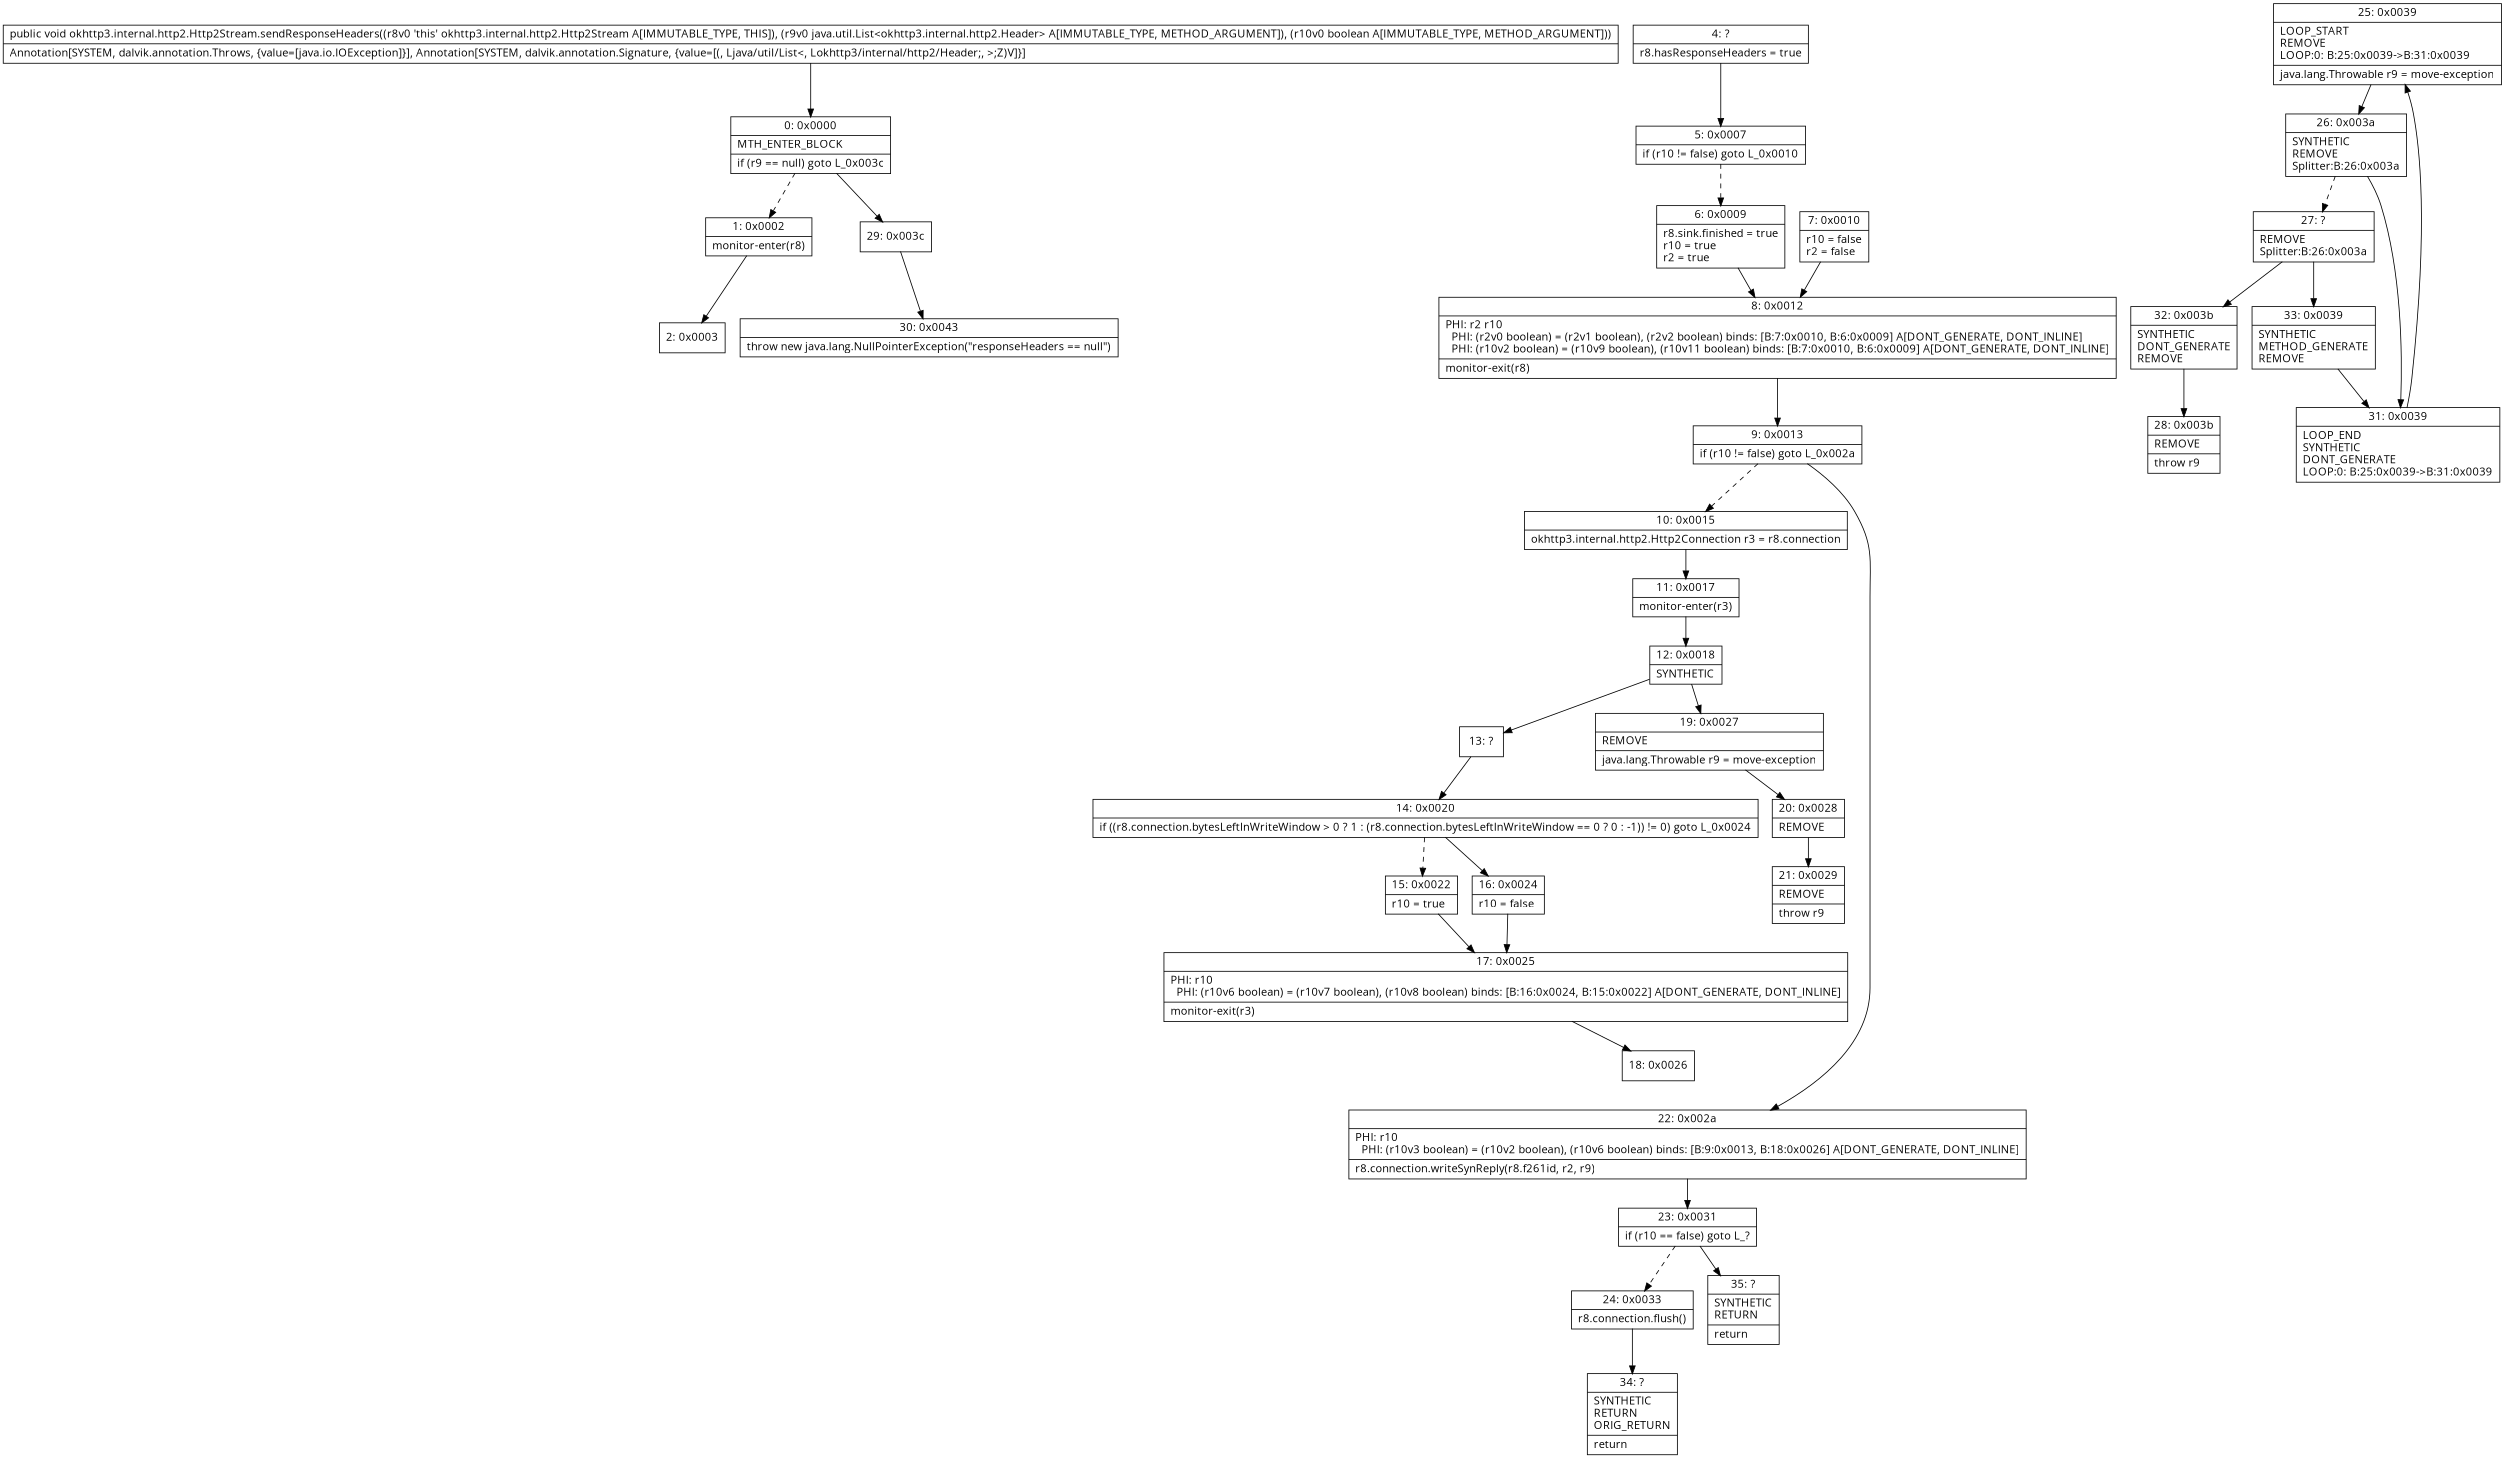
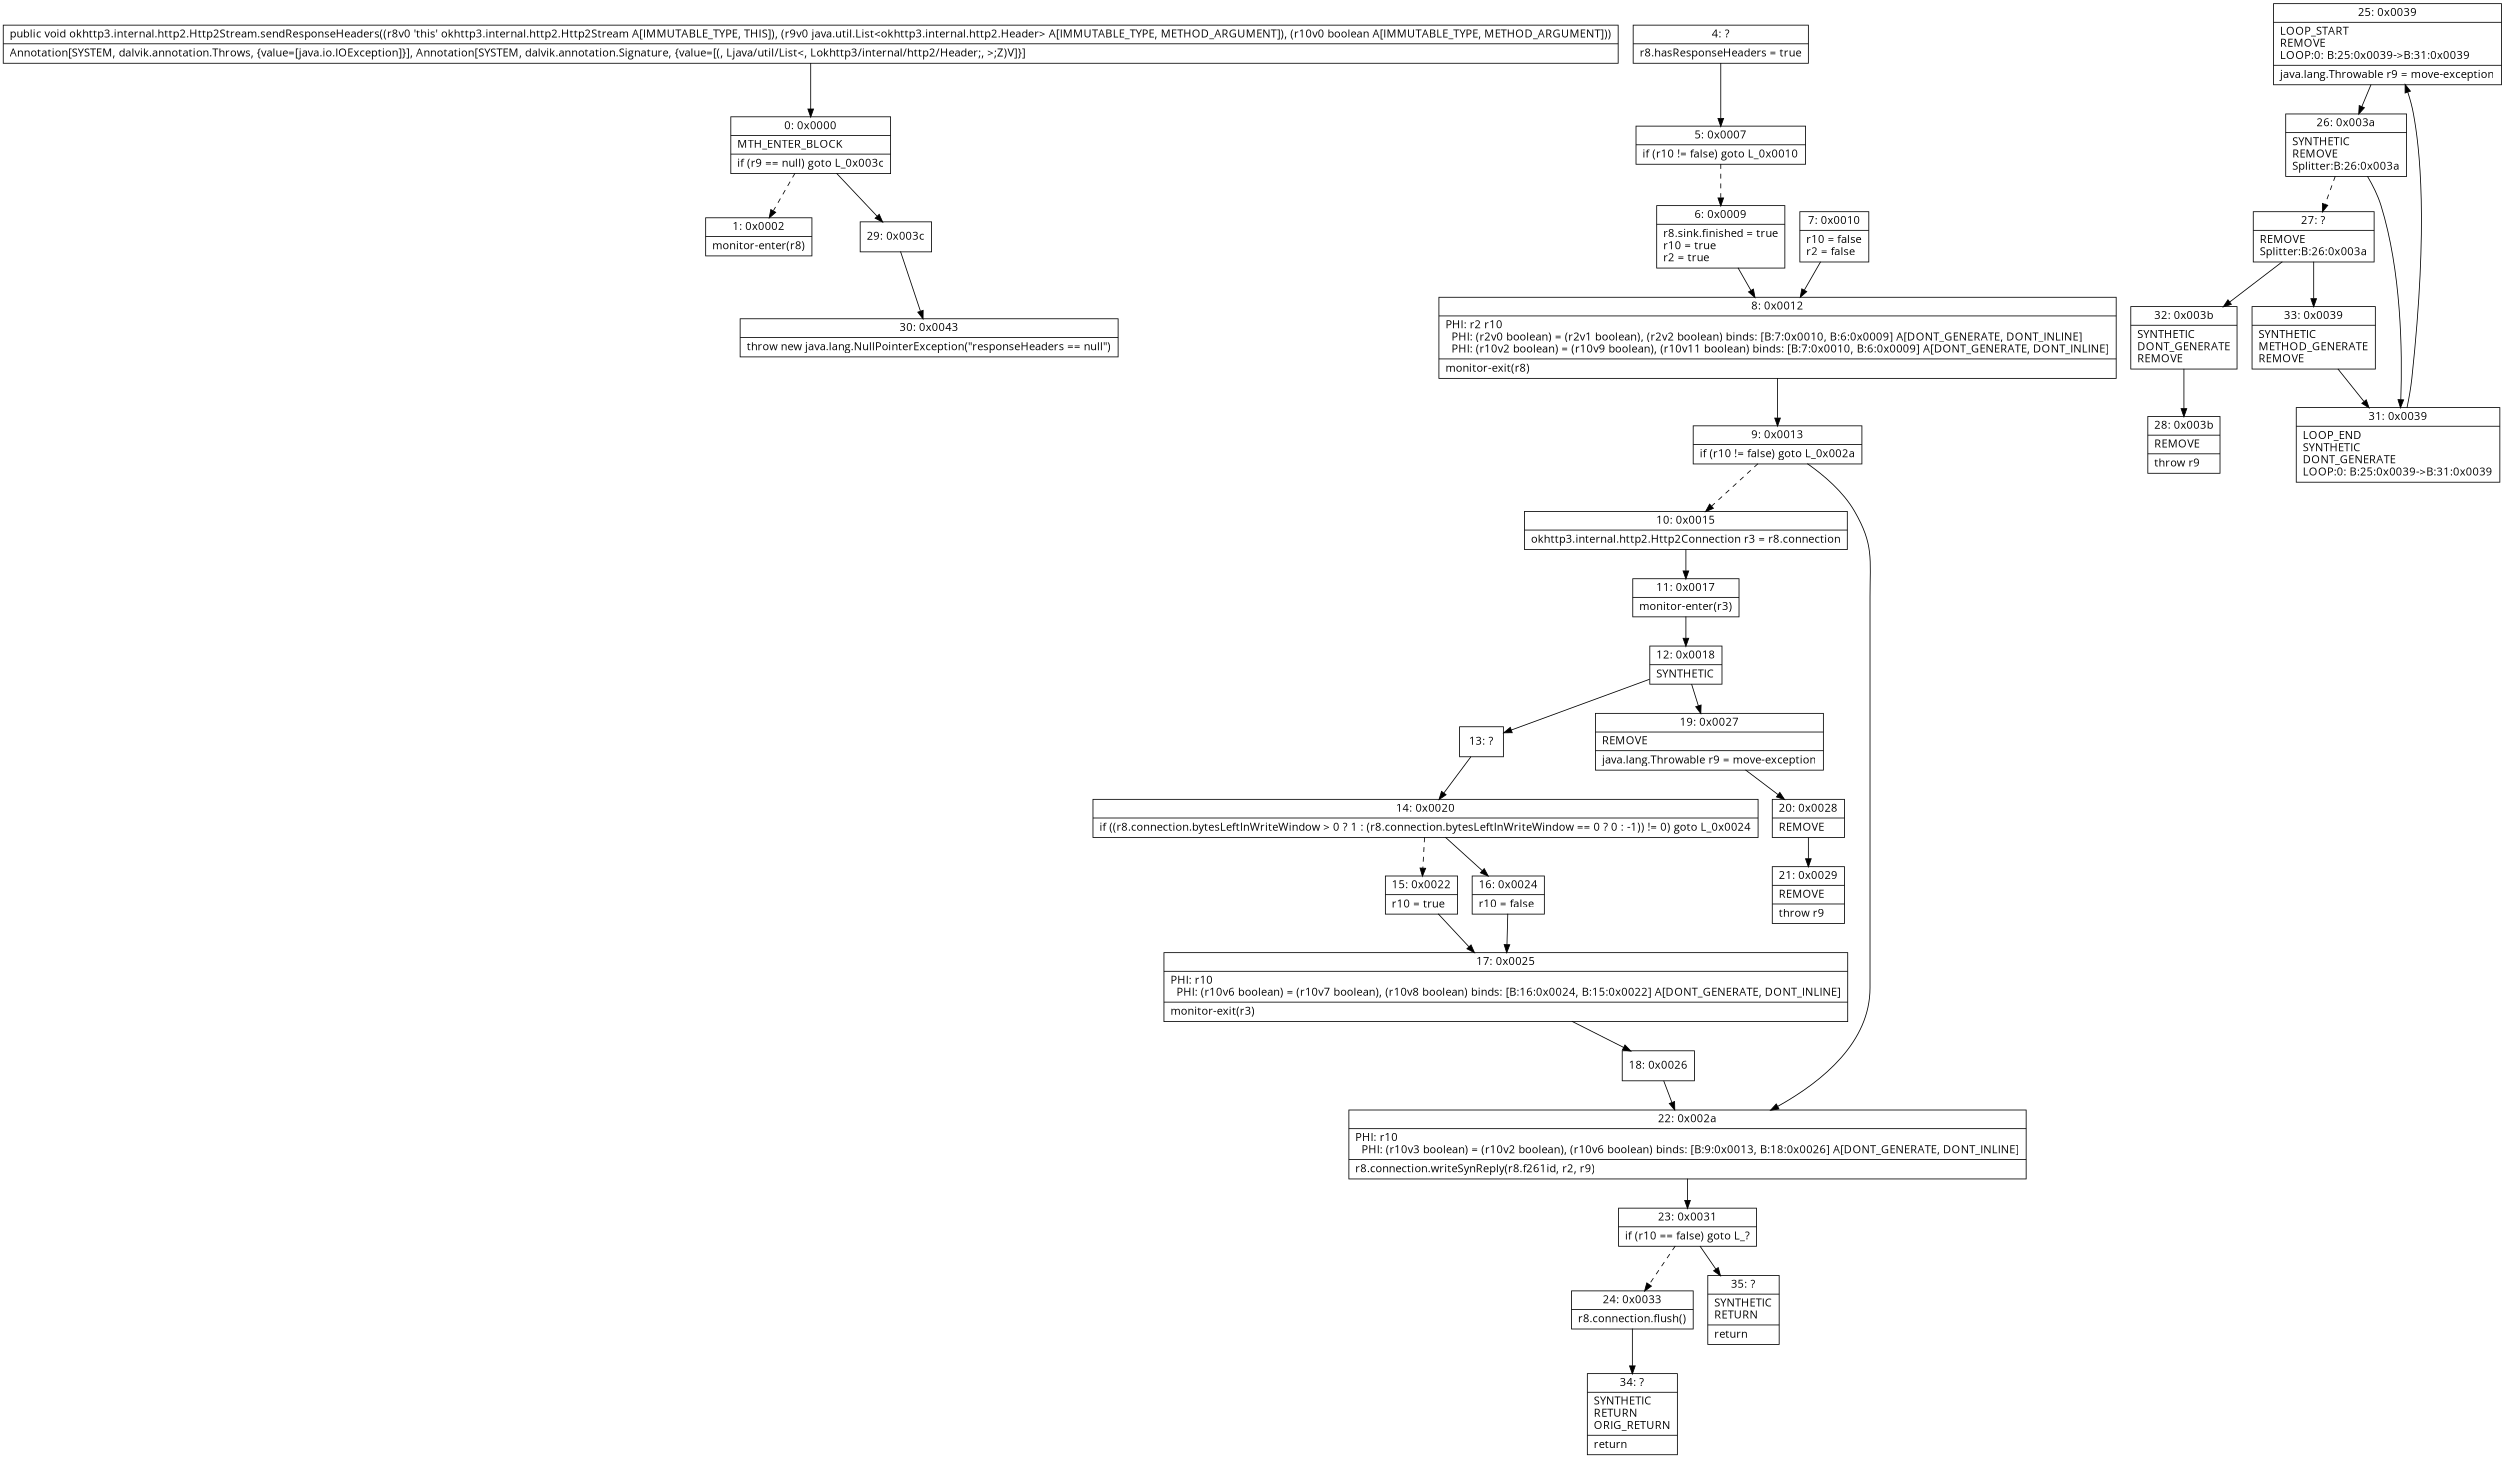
  digraph {
    fontname="Open Sans"
    node [fontname="Open Sans" shape=record]
    edge [fontname="Open Sans"]
    n1 [label="{0\:\ 0x0000|MTH_ENTER_BLOCK\l|if (r9 == null) goto L_0x003c\l}"]
    n2 [label="{1\:\ 0x0002|monitor\-enter(r8)\l}"]
    n3 [label="{29\:\ 0x003c}"]
-   n4 [label="{2\:\ 0x0003}"]
    n5 [label="{30\:\ 0x0043|throw new java.lang.NullPointerException(\"responseHeaders == null\")\l}"]
    n6 [label="{4\:\ ?|r8.hasResponseHeaders = true\l}"]
    n7 [label="{5\:\ 0x0007|if (r10 != false) goto L_0x0010\l}"]
    n8 [label="{25\:\ 0x0039|LOOP_START\lREMOVE\lLOOP:0: B:25:0x0039\-\>B:31:0x0039\l|java.lang.Throwable r9 = move\-exception\l}"]
    n9 [label="{26\:\ 0x003a|SYNTHETIC\lREMOVE\lSplitter:B:26:0x003a\l}"]
    n10 [label="{6\:\ 0x0009|r8.sink.finished = true\lr10 = true\lr2 = true\l}"]
    n11 [label="{8\:\ 0x0012|PHI: r2 r10 \l  PHI: (r2v0 boolean) = (r2v1 boolean), (r2v2 boolean) binds: [B:7:0x0010, B:6:0x0009] A[DONT_GENERATE, DONT_INLINE]\l  PHI: (r10v2 boolean) = (r10v9 boolean), (r10v11 boolean) binds: [B:7:0x0010, B:6:0x0009] A[DONT_GENERATE, DONT_INLINE]\l|monitor\-exit(r8)\l}"]
    n12 [label="{7\:\ 0x0010|r10 = false\lr2 = false\l}"]
    n13 [label="{9\:\ 0x0013|if (r10 != false) goto L_0x002a\l}"]
    n14 [label="{10\:\ 0x0015|okhttp3.internal.http2.Http2Connection r3 = r8.connection\l}"]
    n15 [label="{22\:\ 0x002a|PHI: r10 \l  PHI: (r10v3 boolean) = (r10v2 boolean), (r10v6 boolean) binds: [B:9:0x0013, B:18:0x0026] A[DONT_GENERATE, DONT_INLINE]\l|r8.connection.writeSynReply(r8.f261id, r2, r9)\l}"]
    n16 [label="{11\:\ 0x0017|monitor\-enter(r3)\l}"]
    n17 [label="{23\:\ 0x0031|if (r10 == false) goto L_?\l}"]
    n18 [label="{12\:\ 0x0018|SYNTHETIC\l}"]
    n19 [label="{13\:\ ?}"]
    n20 [label="{19\:\ 0x0027|REMOVE\l|java.lang.Throwable r9 = move\-exception\l}"]
    n21 [label="{14\:\ 0x0020|if ((r8.connection.bytesLeftInWriteWindow \> 0 ? 1 : (r8.connection.bytesLeftInWriteWindow == 0 ? 0 : \-1)) != 0) goto L_0x0024\l}"]
    n22 [label="{20\:\ 0x0028|REMOVE\l}"]
    n23 [label="{15\:\ 0x0022|r10 = true\l}"]
    n24 [label="{16\:\ 0x0024|r10 = false\l}"]
    n25 [label="{17\:\ 0x0025|PHI: r10 \l  PHI: (r10v6 boolean) = (r10v7 boolean), (r10v8 boolean) binds: [B:16:0x0024, B:15:0x0022] A[DONT_GENERATE, DONT_INLINE]\l|monitor\-exit(r3)\l}"]
    n26 [label="{18\:\ 0x0026}"]
    n27 [label="{21\:\ 0x0029|REMOVE\l|throw r9\l}"]
    n28 [label="{24\:\ 0x0033|r8.connection.flush()\l}"]
    n29 [label="{35\:\ ?|SYNTHETIC\lRETURN\l|return\l}"]
    n30 [label="{34\:\ ?|SYNTHETIC\lRETURN\lORIG_RETURN\l|return\l}"]
    n31 [label="{27\:\ ?|REMOVE\lSplitter:B:26:0x003a\l}"]
    n32 [label="{31\:\ 0x0039|LOOP_END\lSYNTHETIC\lDONT_GENERATE\lLOOP:0: B:25:0x0039\-\>B:31:0x0039\l}"]
    n33 [label="{32\:\ 0x003b|SYNTHETIC\lDONT_GENERATE\lREMOVE\l}"]
    n34 [label="{33\:\ 0x0039|SYNTHETIC\lMETHOD_GENERATE\lREMOVE\l}"]
    n35 [label="{28\:\ 0x003b|REMOVE\l|throw r9\l}"]
    n36 [label="{public void okhttp3.internal.http2.Http2Stream.sendResponseHeaders((r8v0 'this' okhttp3.internal.http2.Http2Stream A[IMMUTABLE_TYPE, THIS]), (r9v0 java.util.List\<okhttp3.internal.http2.Header\> A[IMMUTABLE_TYPE, METHOD_ARGUMENT]), (r10v0 boolean A[IMMUTABLE_TYPE, METHOD_ARGUMENT]))  | Annotation[SYSTEM, dalvik.annotation.Throws, \{value=[java.io.IOException]\}], Annotation[SYSTEM, dalvik.annotation.Signature, \{value=[(, Ljava\/util\/List\<, Lokhttp3\/internal\/http2\/Header;, \>;Z)V]\}]\l}"]
    n1 -> n2 [style=dashed]
    n1 -> n3
-   n2 -> n4
    n3 -> n5
    n6 -> n7
    n7 -> n10 [style=dashed]
    n8 -> n9
    n9 -> n31 [style=dashed]
    n9 -> n32
    n10 -> n11
    n11 -> n13
    n12 -> n11
    n13 -> n14 [style=dashed]
    n13 -> n15
    n14 -> n16
    n15 -> n17
    n16 -> n18
    n17 -> n28 [style=dashed]
    n17 -> n29
    n18 -> n19
    n18 -> n20
    n19 -> n21
    n20 -> n22
    n21 -> n23 [style=dashed]
    n21 -> n24
    n22 -> n27
    n23 -> n25
    n24 -> n25
    n25 -> n26
+   n26 -> n15
    n28 -> n30
    n31 -> n33
    n31 -> n34
    n32 -> n8
    n33 -> n35
    n34 -> n32
    n36 -> n1
  }
